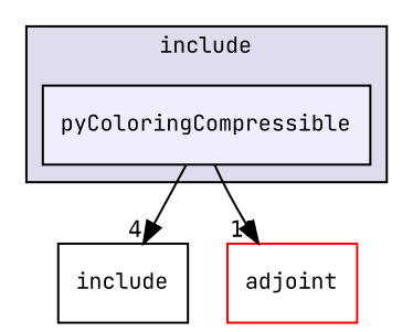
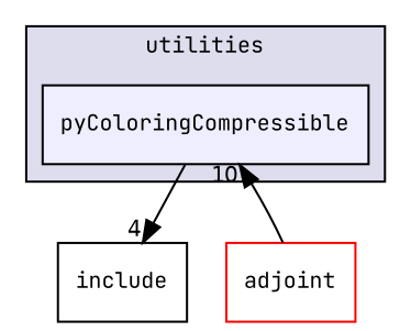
  digraph {
    compound=true
    fontname="JetBrains Mono"
    node [fontname="JetBrains Mono" fontsize=10 shape=box]
    edge [fontname="JetBrains Mono" labeldistance=1.5 labelfontname=Helvetica labelfontsize=10]
    n1 [fillcolor="#eeeeff" label=pyColoringCompressible pencolor=black style=filled]
    n2 [label=include]
    n3 [color=red label=adjoint]
    subgraph cluster_1 {
      bgcolor="#ddddee"
      fontsize=10
-     label=include
+     label=utilities
      pencolor=black
      n1
    }
    n1 -> n2 [headlabel=4]
-   n1 -> n3 [headlabel=10]
+   n3 -> n1 [headlabel=10]
  }
